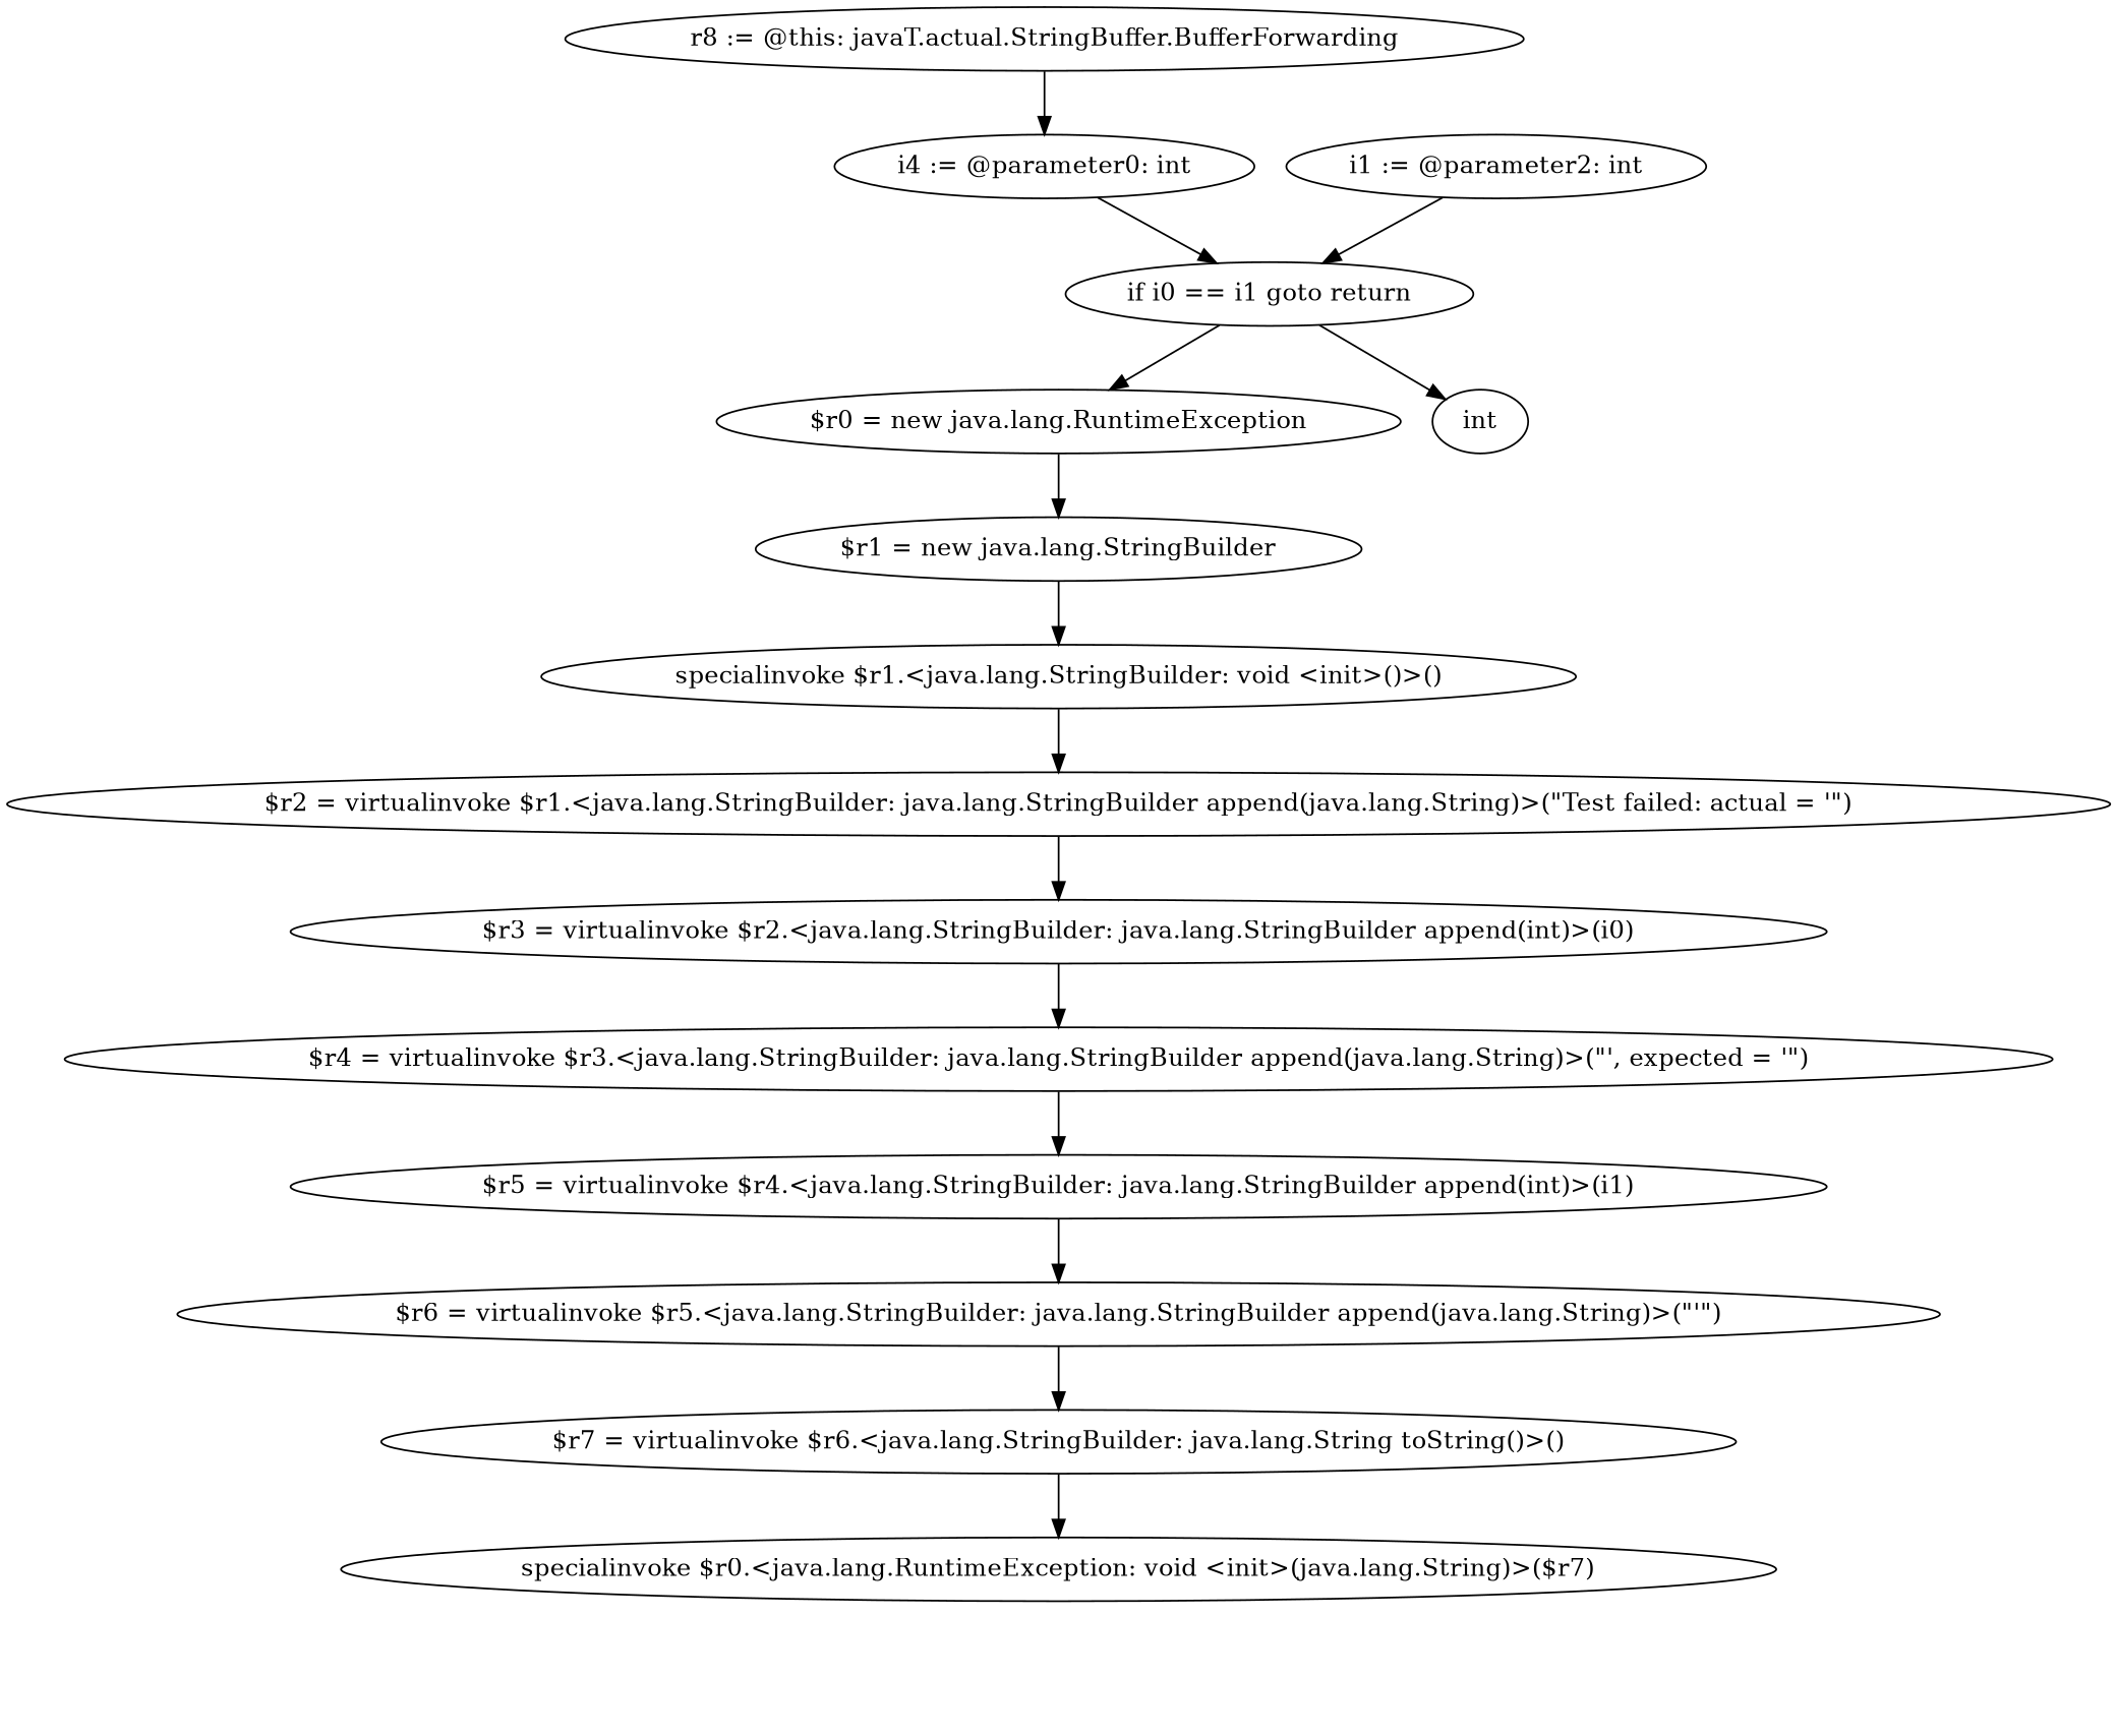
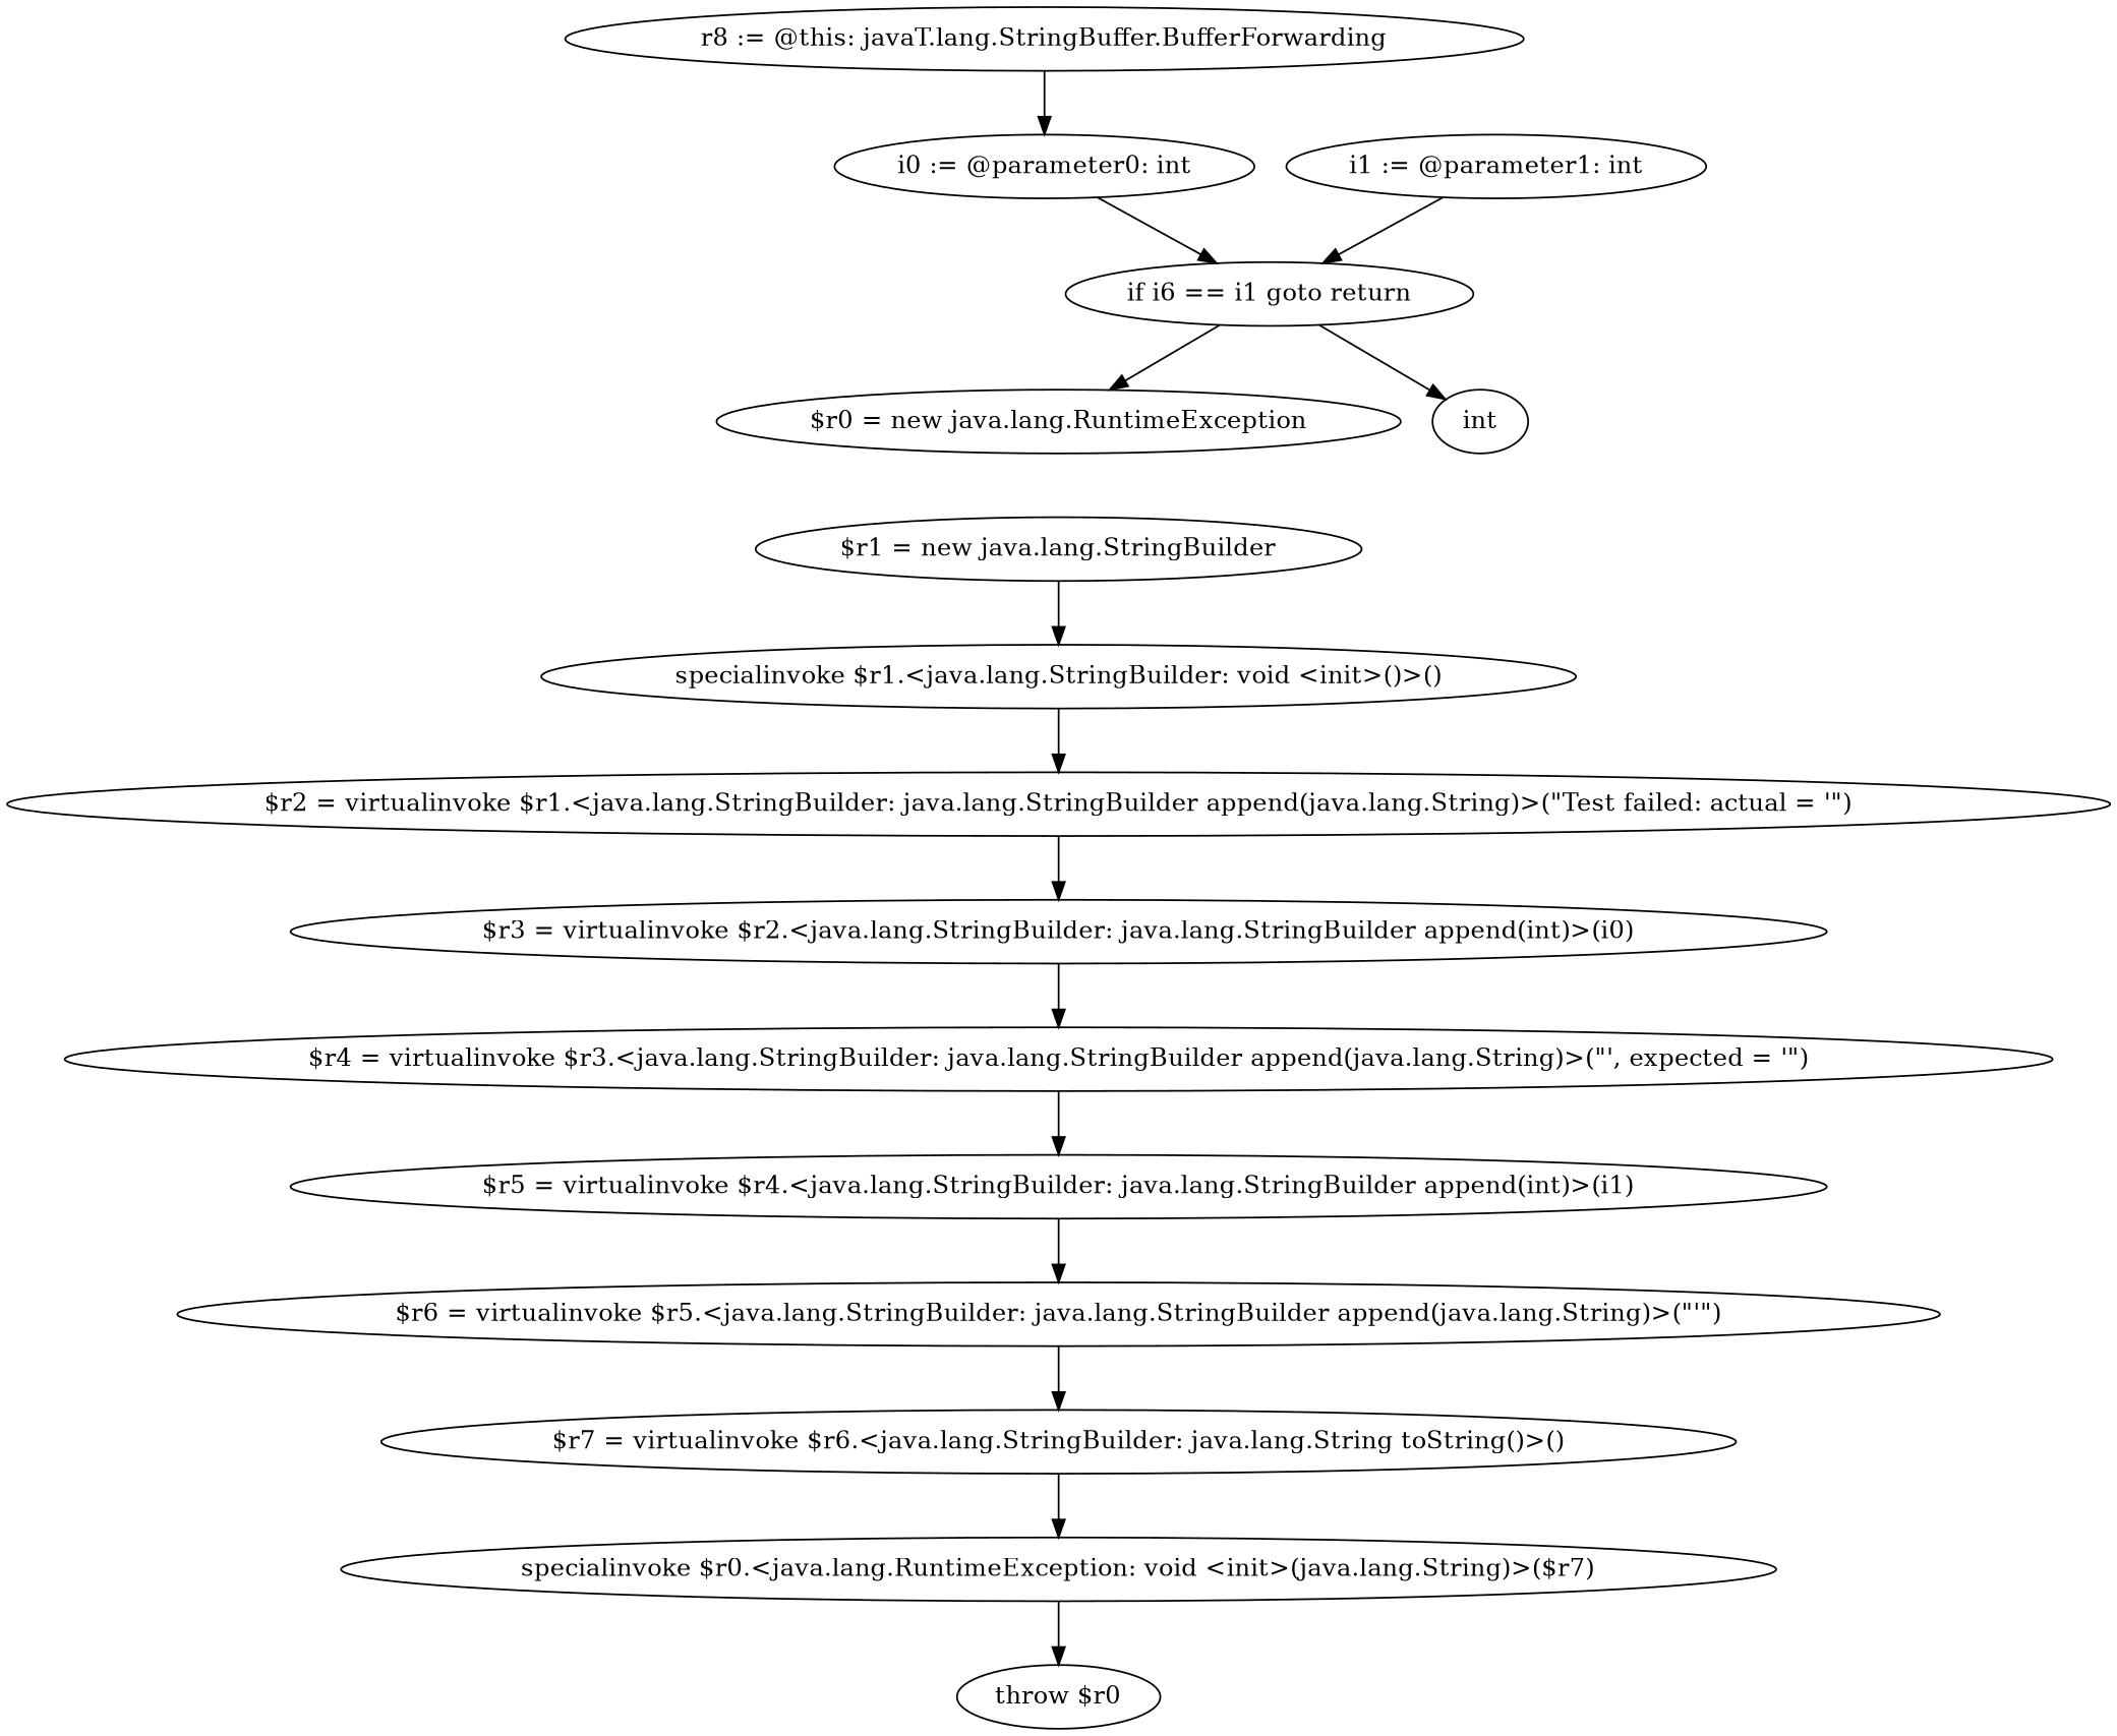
  digraph {
-   "r8 := @this: javaT.lang.StringBuffer.BufferForwarding" [label="r8 := @this: javaT.actual.StringBuffer.BufferForwarding"]
-   "i0 := @parameter0: int" [label="i4 := @parameter0: int"]
-   "if i0 == i1 goto return"
-   "i1 := @parameter1: int" [label="i1 := @parameter2: int"]
+   "r8 := @this: javaT.lang.StringBuffer.BufferForwarding"
+   "i0 := @parameter0: int"
+   "if i0 == i1 goto return" [label="if i6 == i1 goto return"]
+   "i1 := @parameter1: int"
    "$r0 = new java.lang.RuntimeException"
    n6 [label=int]
    "$r1 = new java.lang.StringBuilder"
    "specialinvoke $r1.<java.lang.StringBuilder: void <init>()>()"
    "$r2 = virtualinvoke $r1.<java.lang.StringBuilder: java.lang.StringBuilder append(java.lang.String)>(\"Test failed: actual = \'\")"
    "$r3 = virtualinvoke $r2.<java.lang.StringBuilder: java.lang.StringBuilder append(int)>(i0)"
    "$r4 = virtualinvoke $r3.<java.lang.StringBuilder: java.lang.StringBuilder append(java.lang.String)>(\"\', expected = \'\")"
    "$r5 = virtualinvoke $r4.<java.lang.StringBuilder: java.lang.StringBuilder append(int)>(i1)"
    "$r6 = virtualinvoke $r5.<java.lang.StringBuilder: java.lang.StringBuilder append(java.lang.String)>(\"\'\")"
    "$r7 = virtualinvoke $r6.<java.lang.StringBuilder: java.lang.String toString()>()"
    "specialinvoke $r0.<java.lang.RuntimeException: void <init>(java.lang.String)>($r7)"
+   "throw $r0"
    "r8 := @this: javaT.lang.StringBuffer.BufferForwarding" -> "i0 := @parameter0: int"
    "i0 := @parameter0: int" -> "if i0 == i1 goto return"
    "if i0 == i1 goto return" -> "$r0 = new java.lang.RuntimeException"
    "if i0 == i1 goto return" -> n6
    "i1 := @parameter1: int" -> "if i0 == i1 goto return"
-   "$r0 = new java.lang.RuntimeException" -> "$r1 = new java.lang.StringBuilder"
    "$r1 = new java.lang.StringBuilder" -> "specialinvoke $r1.<java.lang.StringBuilder: void <init>()>()"
    "specialinvoke $r1.<java.lang.StringBuilder: void <init>()>()" -> "$r2 = virtualinvoke $r1.<java.lang.StringBuilder: java.lang.StringBuilder append(java.lang.String)>(\"Test failed: actual = \'\")"
    "$r2 = virtualinvoke $r1.<java.lang.StringBuilder: java.lang.StringBuilder append(java.lang.String)>(\"Test failed: actual = \'\")" -> "$r3 = virtualinvoke $r2.<java.lang.StringBuilder: java.lang.StringBuilder append(int)>(i0)"
    "$r3 = virtualinvoke $r2.<java.lang.StringBuilder: java.lang.StringBuilder append(int)>(i0)" -> "$r4 = virtualinvoke $r3.<java.lang.StringBuilder: java.lang.StringBuilder append(java.lang.String)>(\"\', expected = \'\")"
    "$r4 = virtualinvoke $r3.<java.lang.StringBuilder: java.lang.StringBuilder append(java.lang.String)>(\"\', expected = \'\")" -> "$r5 = virtualinvoke $r4.<java.lang.StringBuilder: java.lang.StringBuilder append(int)>(i1)"
    "$r5 = virtualinvoke $r4.<java.lang.StringBuilder: java.lang.StringBuilder append(int)>(i1)" -> "$r6 = virtualinvoke $r5.<java.lang.StringBuilder: java.lang.StringBuilder append(java.lang.String)>(\"\'\")"
    "$r6 = virtualinvoke $r5.<java.lang.StringBuilder: java.lang.StringBuilder append(java.lang.String)>(\"\'\")" -> "$r7 = virtualinvoke $r6.<java.lang.StringBuilder: java.lang.String toString()>()"
    "$r7 = virtualinvoke $r6.<java.lang.StringBuilder: java.lang.String toString()>()" -> "specialinvoke $r0.<java.lang.RuntimeException: void <init>(java.lang.String)>($r7)"
+   "specialinvoke $r0.<java.lang.RuntimeException: void <init>(java.lang.String)>($r7)" -> "throw $r0"
  }
